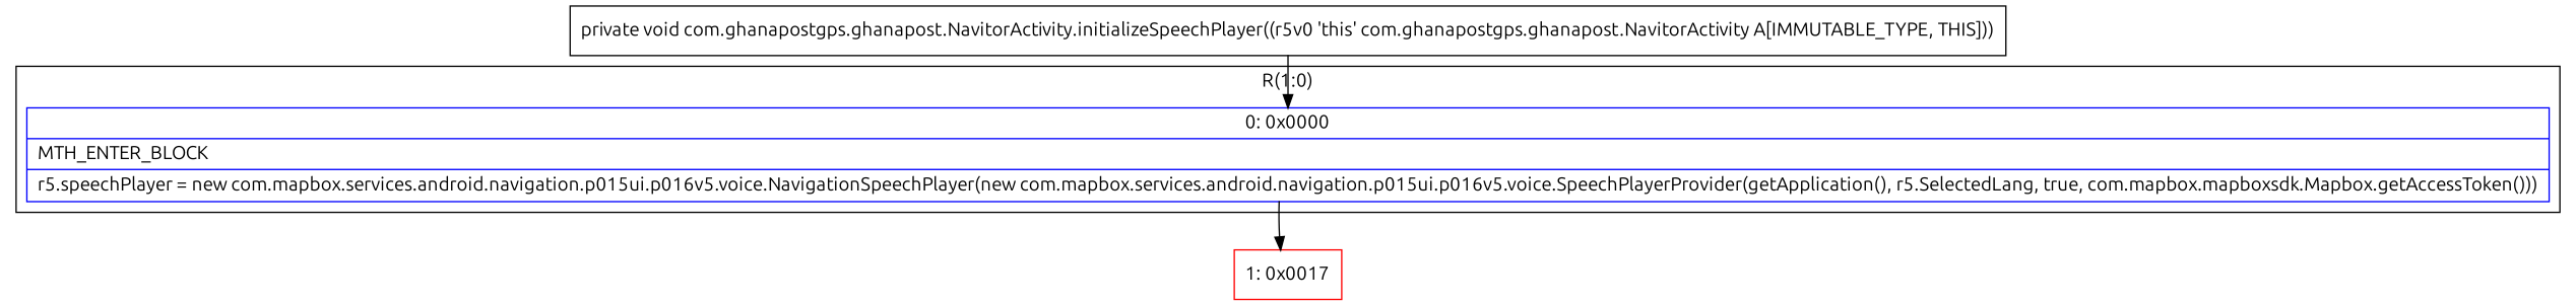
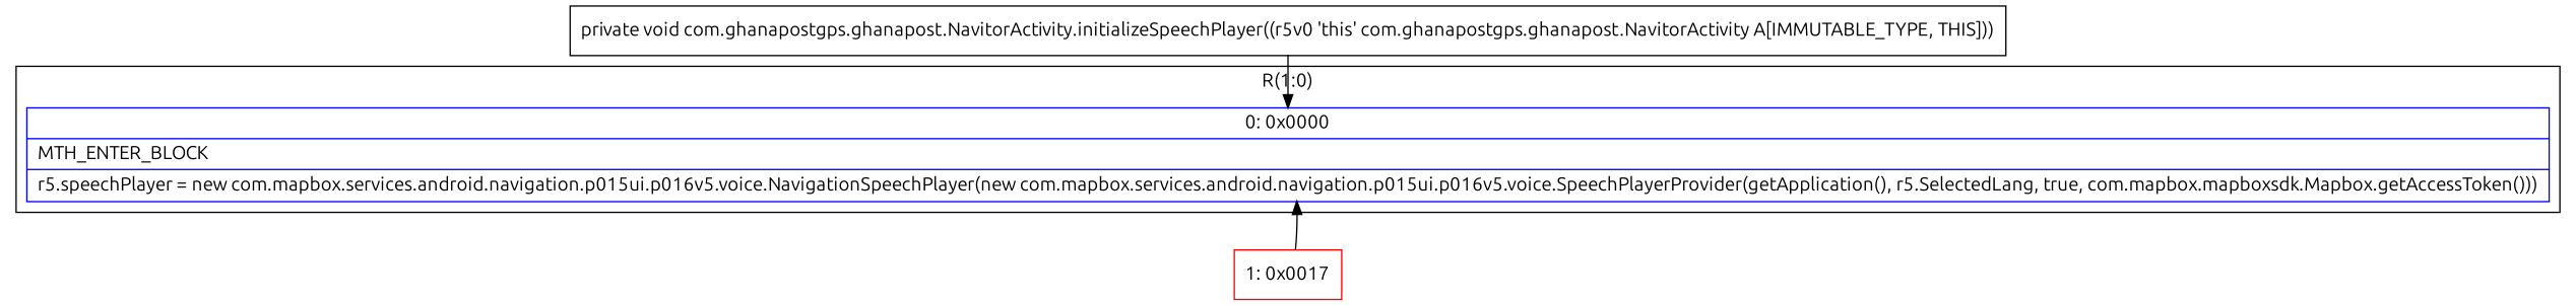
  digraph {
    fontname=Ubuntu
    node [shape=record fontname=Ubuntu]
    edge [fontname=Ubuntu]
    n1 [color=blue label="{0\:\ 0x0000|MTH_ENTER_BLOCK\l|r5.speechPlayer = new com.mapbox.services.android.navigation.p015ui.p016v5.voice.NavigationSpeechPlayer(new com.mapbox.services.android.navigation.p015ui.p016v5.voice.SpeechPlayerProvider(getApplication(), r5.SelectedLang, true, com.mapbox.mapboxsdk.Mapbox.getAccessToken()))\l}"]
    n2 [color=red label="{1\:\ 0x0017}"]
    n3 [label="{private void com.ghanapostgps.ghanapost.NavitorActivity.initializeSpeechPlayer((r5v0 'this' com.ghanapostgps.ghanapost.NavitorActivity A[IMMUTABLE_TYPE, THIS])) }"]
    subgraph cluster_1 {
      label="R(1:0)"
      n1
    }
-   n1 -> n2
+   n2 -> n1
    n3 -> n1
  }
